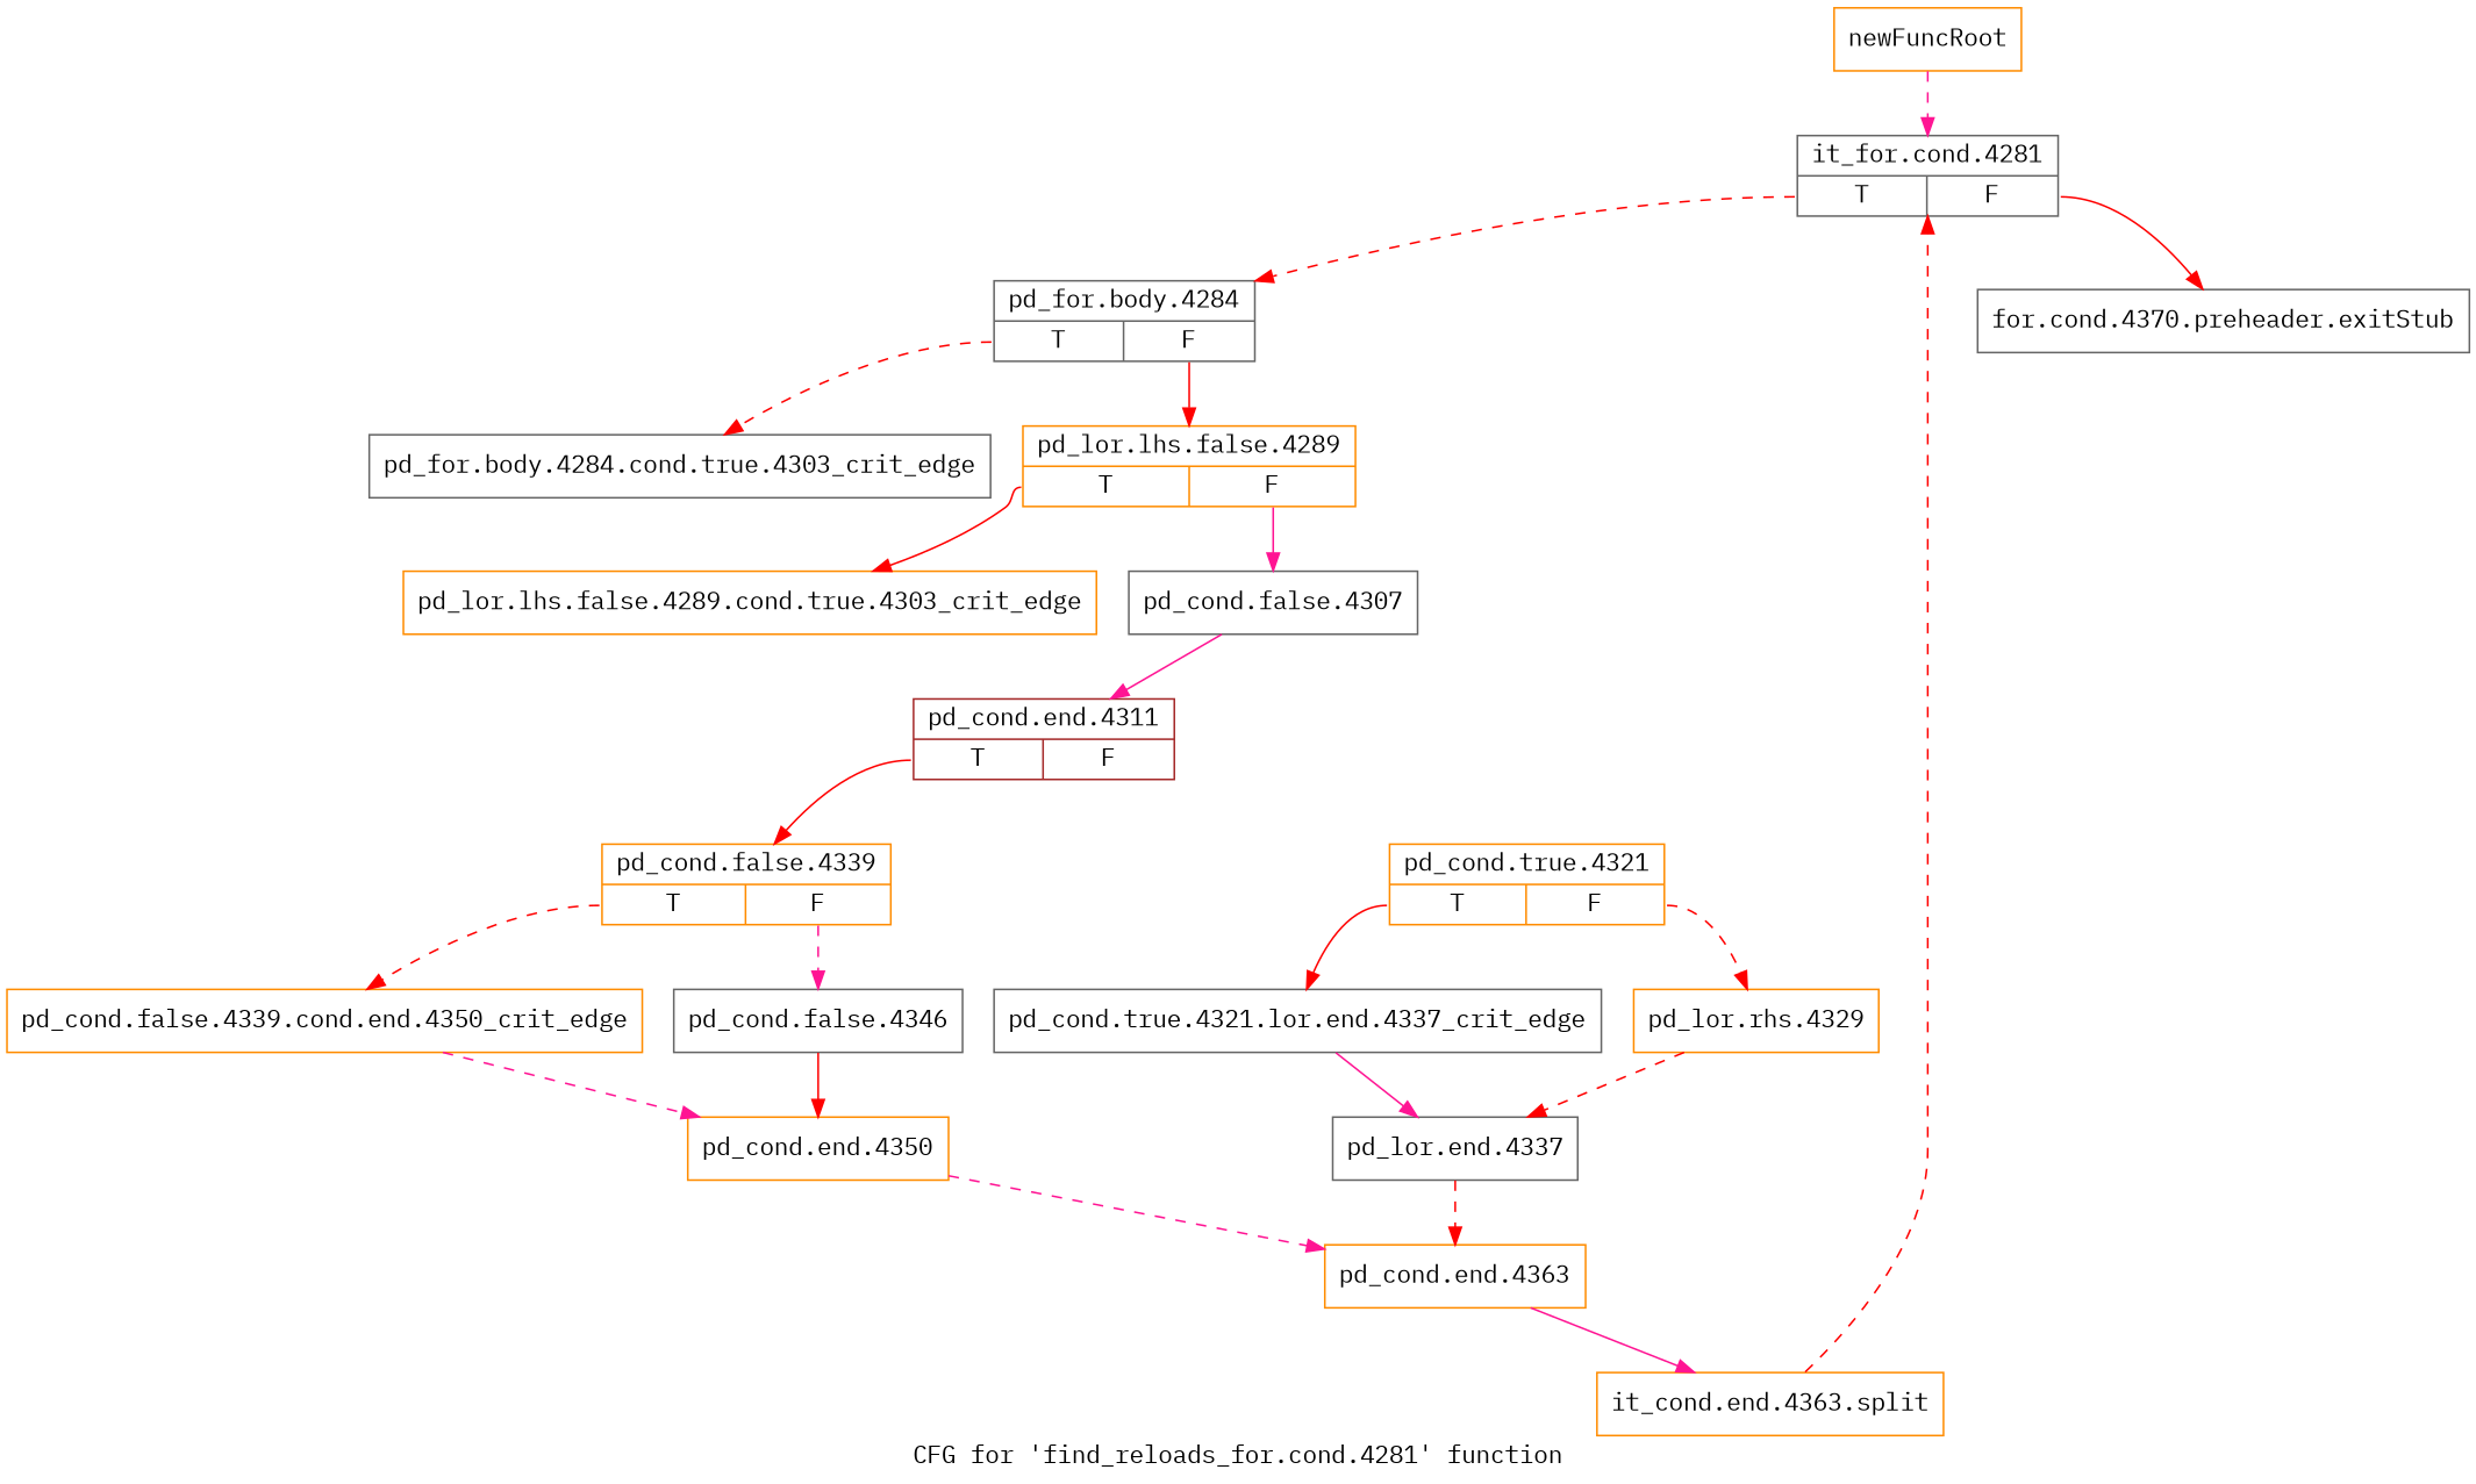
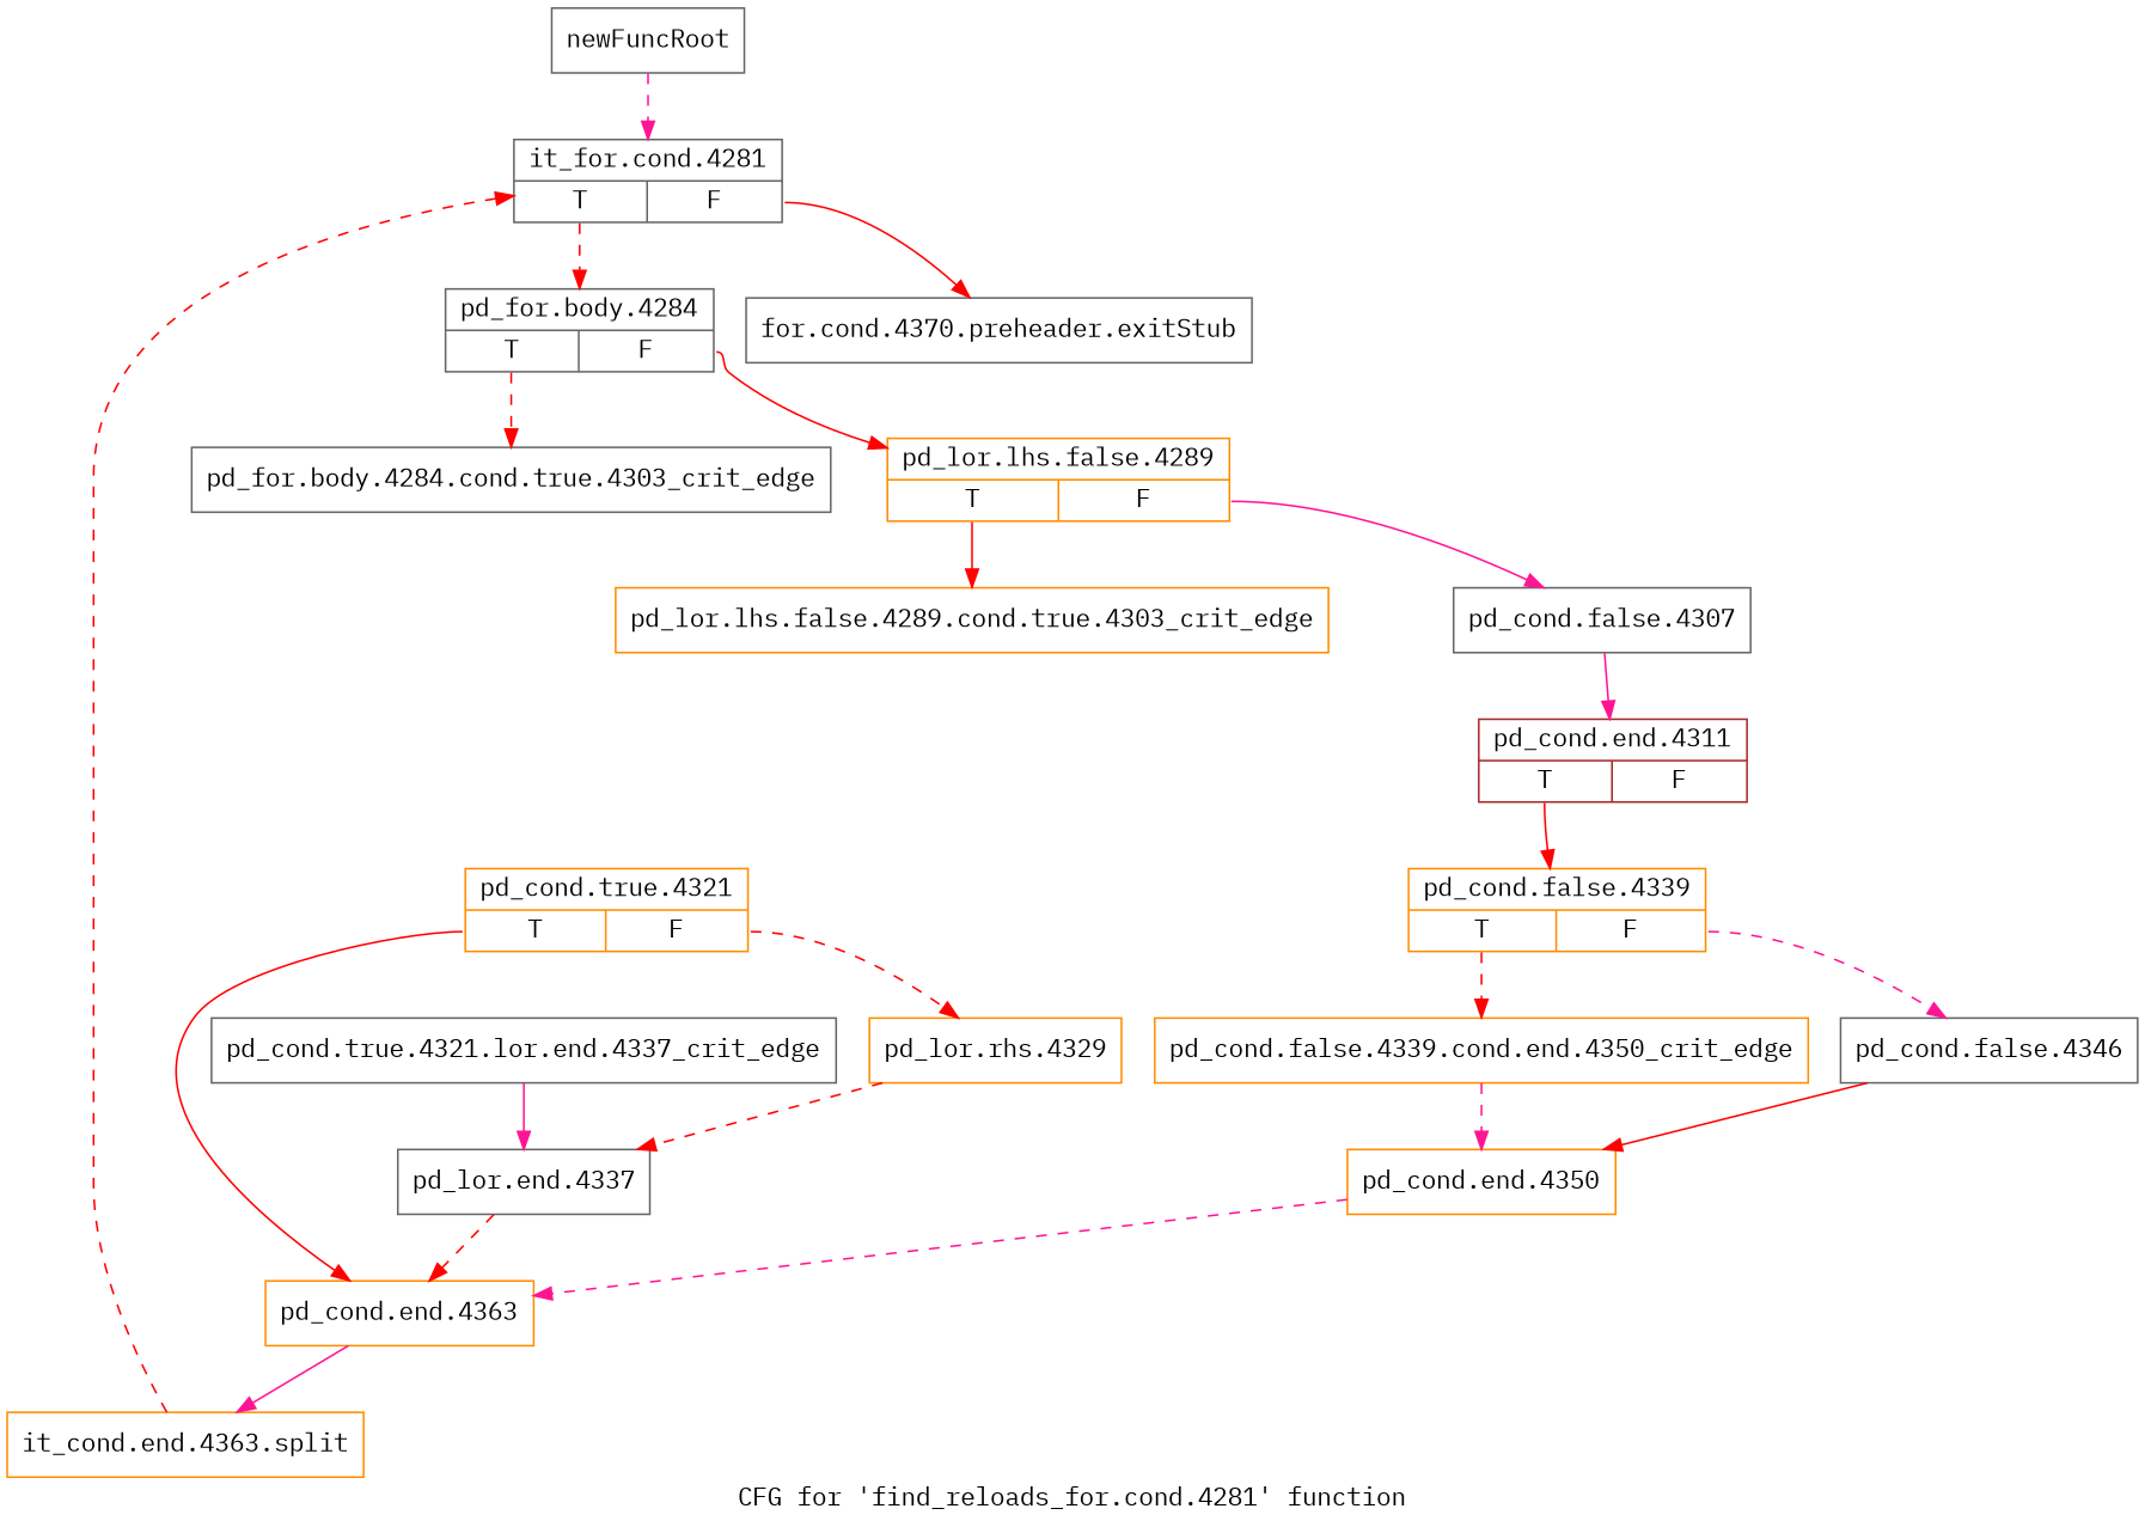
  digraph {
    fontname="IBM Plex Mono"
    label="CFG for 'find_reloads_for.cond.4281' function"
    node [color=gray40 fontname="IBM Plex Mono" shape=record]
    edge [color=red fontname="IBM Plex Mono" style=dashed]
-   n1 [color=darkorange label="{newFuncRoot}"]
+   n1 [label="{newFuncRoot}"]
    n2 [label="{it_for.cond.4281|{<s0>T|<s1>F}}"]
    n3 [label="{for.cond.4370.preheader.exitStub}"]
    n4 [label="{pd_for.body.4284|{<s0>T|<s1>F}}"]
    n5 [label="{pd_for.body.4284.cond.true.4303_crit_edge}"]
    n6 [color=darkorange label="{pd_lor.lhs.false.4289|{<s0>T|<s1>F}}"]
    n7 [color=darkorange label="{pd_lor.lhs.false.4289.cond.true.4303_crit_edge}"]
    n8 [label="{pd_cond.false.4307}"]
    n9 [color=brown label="{pd_cond.end.4311|{<s0>T|<s1>F}}"]
    n10 [color=darkorange label="{pd_cond.false.4339|{<s0>T|<s1>F}}"]
    n11 [color=darkorange label="{pd_cond.false.4339.cond.end.4350_crit_edge}"]
    n12 [label="{pd_cond.false.4346}"]
    n13 [color=darkorange label="{pd_cond.true.4321|{<s0>T|<s1>F}}"]
    n14 [label="{pd_cond.true.4321.lor.end.4337_crit_edge}"]
    n15 [color=darkorange label="{pd_lor.rhs.4329}"]
    n16 [color=darkorange label="{pd_cond.end.4350}"]
    n17 [label="{pd_lor.end.4337}"]
    n18 [color=darkorange label="{pd_cond.end.4363}"]
    n19 [color=darkorange label="{it_cond.end.4363.split}"]
    n1 -> n2 [color=deeppink]
    n2 -> n3 [style=solid tailport=s1]
    n2 -> n4 [tailport=s0]
    n4 -> n5 [tailport=s0]
    n4 -> n6 [style=solid tailport=s1]
    n6 -> n7 [style=solid tailport=s0]
    n6 -> n8 [color=deeppink style=solid tailport=s1]
    n8 -> n9 [color=deeppink style=solid]
    n9 -> n10 [style=solid tailport=s0]
    n10 -> n11 [tailport=s0]
    n10 -> n12 [color=deeppink tailport=s1]
    n11 -> n16 [color=deeppink]
    n12 -> n16 [style=solid]
-   n13 -> n14 [style=solid tailport=s0]
+   n13 -> n18 [style=solid tailport=s0]
    n13 -> n15 [tailport=s1]
    n14 -> n17 [color=deeppink style=solid]
    n15 -> n17
    n16 -> n18 [color=deeppink]
    n17 -> n18
    n18 -> n19 [color=deeppink style=solid]
    n19 -> n2
  }
